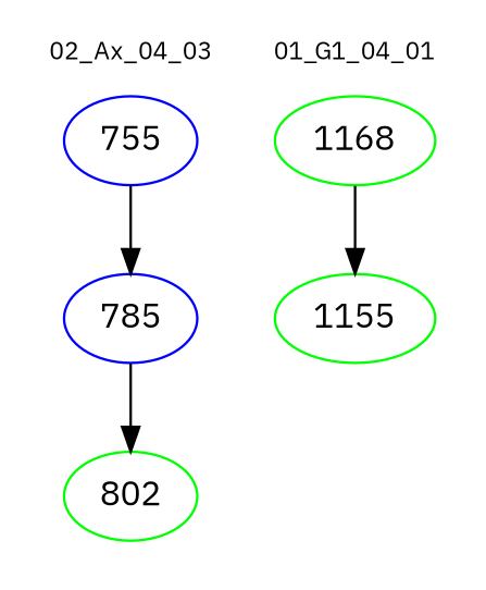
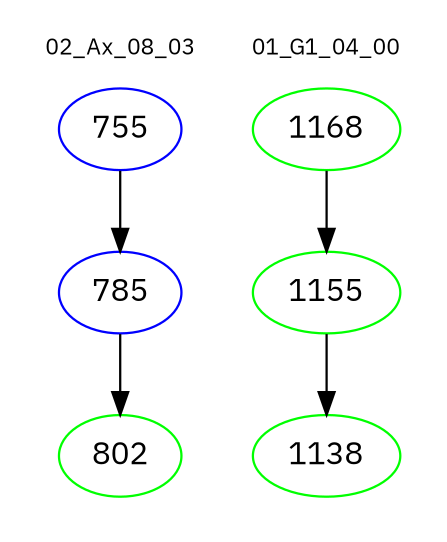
  digraph {
    fontname="IBM Plex Sans"
    node [color=green fontname="IBM Plex Sans"]
    edge [color=black fontname="IBM Plex Sans"]
    n1 [color=blue label=755]
    n2 [color=blue label=785]
    n3 [label=802]
    n4 [label=1168]
    n5 [label=1155]
+   n6 [label=1138]
    subgraph cluster_1 {
      color=white
      fontsize=10
-     label="02_Ax_04_03"
+     label="02_Ax_08_03"
      n1
      n2
      n3
    }
    subgraph cluster_2 {
      color=white
      fontsize=10
-     label="01_G1_04_01"
+     label="01_G1_04_00"
      n4
      n5
+     n6
    }
    n1 -> n2
    n2 -> n3
    n4 -> n5
+   n5 -> n6
  }
